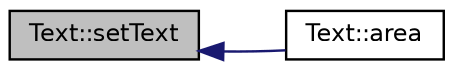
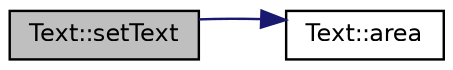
  digraph {
    rankdir=LR
    node [color=black fontname=Helvetica fontsize=10 shape=record style=filled]
    n1 [fillcolor=grey75 fontcolor=black height=0.2 label="Text::setText" width=0.4]
    n2 [fillcolor=white height=0.2 label="Text::area" width=0.4]
-   n1 -> n2 [color=midnightblue dir=back fontname=Helvetica fontsize=10 labelfontname=Helvetica labelfontsize=10 style=solid]
+   n2 -> n1 [color=midnightblue dir=back fontname=Helvetica fontsize=10 labelfontname=Helvetica labelfontsize=10 style=solid]
  }
